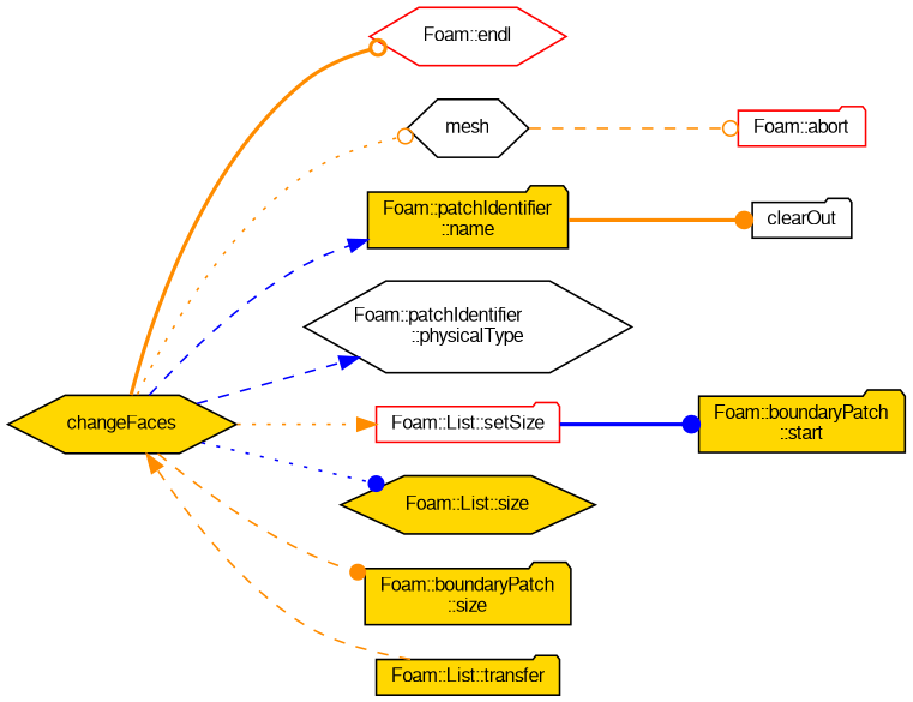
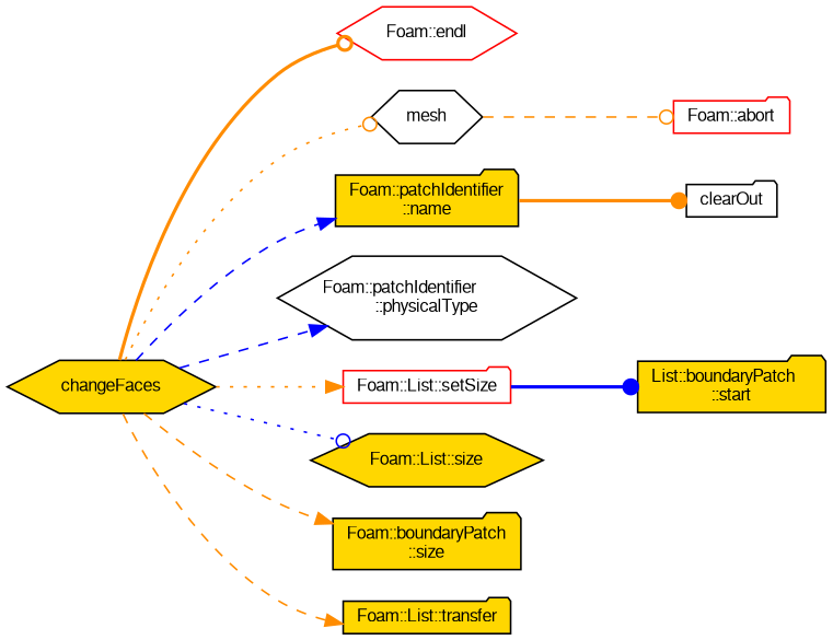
  digraph {
    rankdir=LR
    node [color=black fillcolor=gold fontname=FreeSans fontsize=10 shape=folder style=filled]
    edge [arrowhead=normal color=darkorange fontname=FreeSans fontsize=10 labelfontname=FreeSans labelfontsize=10 style=dashed]
    n1 [fontcolor=black height=0.2 label=changeFaces shape=hexagon width=0.4]
    n2 [color=red fillcolor=white height=0.2 label="Foam::endl" shape=hexagon width=0.4]
    n3 [fillcolor=white height=0.2 label=mesh shape=hexagon width=0.4]
    n4 [height=0.2 label="Foam::patchIdentifier\l::name" width=0.4]
    n5 [fillcolor=white height=0.2 label="Foam::patchIdentifier\l::physicalType" shape=hexagon width=0.4]
    n6 [color=red fillcolor=white height=0.2 label="Foam::List::setSize" width=0.4]
    n7 [height=0.2 label="Foam::List::size" shape=hexagon width=0.4]
    n8 [height=0.2 label="Foam::boundaryPatch\l::size" width=0.4]
    n9 [height=0.2 label="Foam::List::transfer" width=0.4]
    n10 [color=red fillcolor=white height=0.2 label="Foam::abort" width=0.4]
    n11 [fillcolor=white height=0.2 label=clearOut width=0.4]
-   n12 [height=0.2 label="Foam::boundaryPatch\l::start" width=0.4]
+   n12 [height=0.2 label="List::boundaryPatch\l::start" width=0.4]
    n1 -> n2 [arrowhead=odot style=bold]
    n1 -> n3 [arrowhead=odot style=dotted]
    n1 -> n4 [color=blue]
    n1 -> n5 [color=blue]
    n1 -> n6 [style=dotted]
-   n1 -> n7 [arrowhead=dot color=blue style=dotted]
-   n1 -> n8 [arrowhead=dot]
-   n9 -> n1
+   n1 -> n7 [arrowhead=odot color=blue style=dotted]
+   n1 -> n8
+   n1 -> n9
    n3 -> n10 [arrowhead=odot]
    n4 -> n11 [arrowhead=dot style=bold]
    n6 -> n12 [arrowhead=dot color=blue style=bold]
  }
